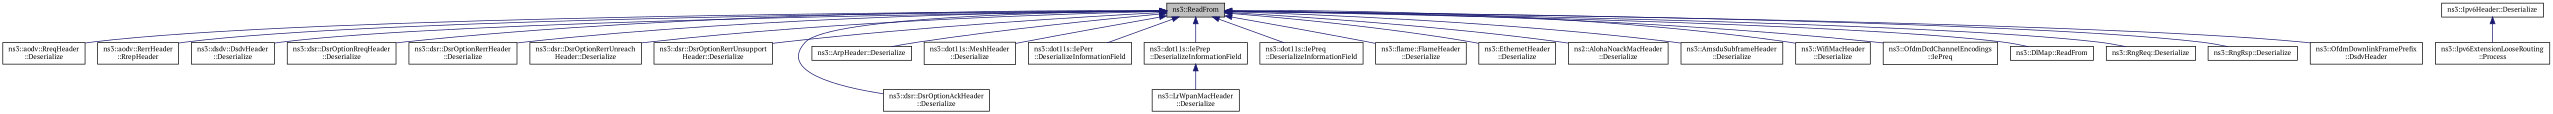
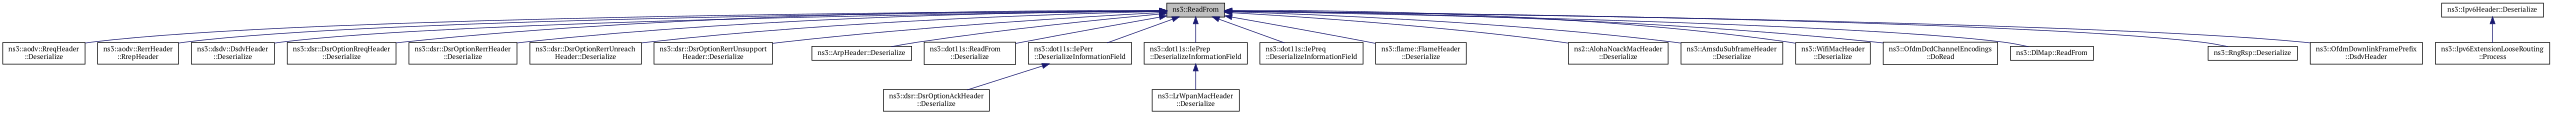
  digraph {
    fontname="PT Serif"
    rankdir=TB
    node [color=black fillcolor=white fontname="PT Serif" fontsize=10 shape=record style=filled]
    edge [color=midnightblue dir=back fontname="PT Serif" fontsize=10 labelfontname=Helvetica labelfontsize=10 style=solid]
    n1 [fillcolor=grey75 fontcolor=black height=0.2 label="ns3::ReadFrom" width=0.4]
    n2 [height=0.2 label="ns3::aodv::RreqHeader\l::Deserialize" width=0.4]
    n3 [height=0.2 label="ns3::aodv::RerrHeader\l::RrepHeader" width=0.4]
    n4 [height=0.2 label="ns3::dsdv::DsdvHeader\l::Deserialize" width=0.4]
    n5 [height=0.2 label="ns3::dsr::DsrOptionRreqHeader\l::Deserialize" width=0.4]
    n6 [height=0.2 label="ns3::dsr::DsrOptionRerrHeader\l::Deserialize" width=0.4]
    n7 [height=0.2 label="ns3::dsr::DsrOptionRerrUnreach\lHeader::Deserialize" width=0.4]
    n8 [height=0.2 label="ns3::dsr::DsrOptionRerrUnsupport\lHeader::Deserialize" width=0.4]
    n9 [height=0.2 label="ns3::dsr::DsrOptionAckHeader\l::Deserialize" width=0.4]
    n10 [height=0.2 label="ns3::ArpHeader::Deserialize" width=0.4]
-   n11 [height=0.2 label="ns3::dot11s::MeshHeader\l::Deserialize" width=0.4]
+   n11 [height=0.2 label="ns3::dot11s::ReadFrom\l::Deserialize" width=0.4]
    n12 [height=0.2 label="ns3::dot11s::IePerr\l::DeserializeInformationField" width=0.4]
    n13 [height=0.2 label="ns3::dot11s::IePrep\l::DeserializeInformationField" width=0.4]
    n14 [height=0.2 label="ns3::dot11s::IePreq\l::DeserializeInformationField" width=0.4]
    n15 [height=0.2 label="ns3::flame::FlameHeader\l::Deserialize" width=0.4]
-   n16 [height=0.2 label="ns3::EthernetHeader\l::Deserialize" width=0.4]
    n17 [height=0.2 label="ns2::AlohaNoackMacHeader\l::Deserialize" width=0.4]
    n18 [height=0.2 label="ns3::AmsduSubframeHeader\l::Deserialize" width=0.4]
    n19 [height=0.2 label="ns3::WifiMacHeader\l::Deserialize" width=0.4]
-   n20 [height=0.2 label="ns3::OfdmDcdChannelEncodings\l::IePreq" width=0.4]
+   n20 [height=0.2 label="ns3::OfdmDcdChannelEncodings\l::DoRead" width=0.4]
    n21 [height=0.2 label="ns3::DlMap::ReadFrom" width=0.4]
-   n22 [height=0.2 label="ns3::RngReq::Deserialize" width=0.4]
    n23 [height=0.2 label="ns3::RngRsp::Deserialize" width=0.4]
    n24 [height=0.2 label="ns3::OfdmDownlinkFramePrefix\l::DsdvHeader" width=0.4]
    n25 [height=0.2 label="ns3::Ipv6Header::Deserialize" width=0.4]
    n26 [height=0.2 label="ns3::Ipv6ExtensionLooseRouting\l::Process" width=0.4]
    n27 [height=0.2 label="ns3::LrWpanMacHeader\l::Deserialize" width=0.4]
    n1 -> n2
    n1 -> n3
    n1 -> n4
    n1 -> n5
    n1 -> n6
    n1 -> n7
    n1 -> n8
-   n1 -> n9
+   n12 -> n9
    n1 -> n10
    n1 -> n11
    n1 -> n12
    n1 -> n13
    n1 -> n14
    n1 -> n15
-   n1 -> n16
    n1 -> n17
    n1 -> n18
    n1 -> n19
    n1 -> n20
    n1 -> n21
-   n1 -> n22
    n1 -> n23
    n1 -> n24
    n13 -> n27
    n25 -> n26
  }
